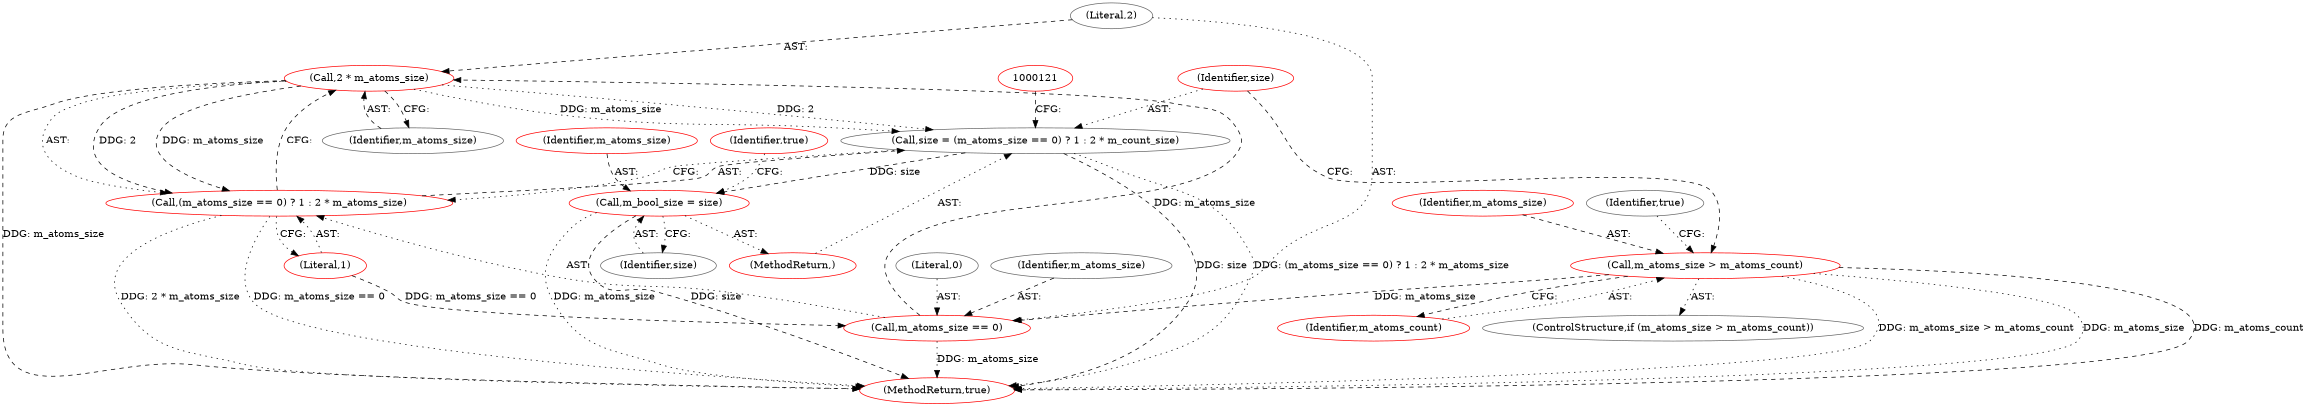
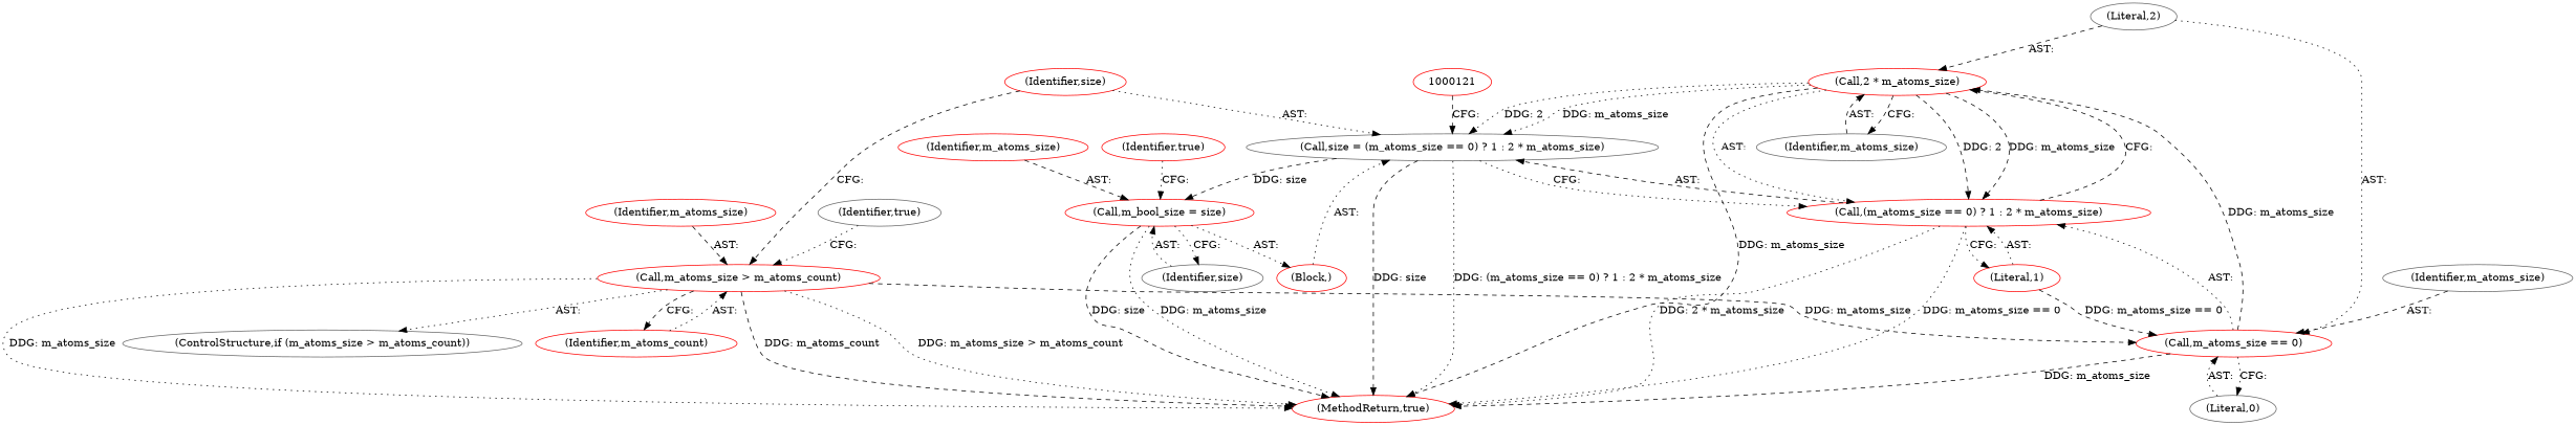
  digraph {
    node [color=red]
    edge [style=dotted]
    n1 [label="(Call,2 * m_atoms_size)"]
-   n2 [color=gray40 label="(Call,size = (m_atoms_size == 0) ? 1 : 2 * m_count_size)"]
+   n2 [color=gray40 label="(Call,size = (m_atoms_size == 0) ? 1 : 2 * m_atoms_size)"]
    n3 [label="(Call,(m_atoms_size == 0) ? 1 : 2 * m_atoms_size)"]
    n4 [color=gray40 label="(Identifier,m_atoms_size)"]
    n5 [label="(MethodReturn,true)"]
    n6 [label="(Call,m_bool_size = size)"]
    n7 [label="(Literal,1)"]
    n8 [label="(Call,m_atoms_size == 0)"]
    n9 [color=gray40 label="(Literal,0)"]
    n10 [label="(Call,m_atoms_size > m_atoms_count)"]
    n11 [label="(Identifier,m_atoms_count)"]
    n12 [color=gray40 label="(ControlStructure,if (m_atoms_size > m_atoms_count))"]
-   n13 [label="(MethodReturn,)"]
+   n13 [label="(Block,)"]
    n14 [color=gray40 label="(Identifier,size)"]
    n15 [color=gray40 label="(Literal,2)"]
    n16 [label="(Identifier,m_atoms_size)"]
    n17 [label="(Identifier,true)"]
    n18 [label="(Identifier,m_atoms_size)"]
    n19 [label="(Identifier,size)"]
    n20 [color=gray40 label="(Identifier,m_atoms_size)"]
    n21 [color=gray40 label="(Identifier,true)"]
    1000121
    n1 -> n2 [label="DDG: 2"]
    n1 -> n2 [label="DDG: m_atoms_size"]
    n1 -> n3 [label="AST: "]
    n1 -> n3 [label="DDG: 2" style=dashed]
    n1 -> n3 [label="DDG: m_atoms_size" style=dashed]
    n1 -> n4 [label="CFG: " style=dashed]
    n1 -> n5 [label="DDG: m_atoms_size" style=dashed]
    n2 -> n3 [label="CFG: "]
    n2 -> n5 [label="DDG: size" style=dashed]
    n2 -> n5 [label="DDG: (m_atoms_size == 0) ? 1 : 2 * m_atoms_size"]
    n2 -> n6 [label="DDG: size" style=dashed]
    n3 -> n1 [label="CFG: " style=dashed]
    n3 -> n2 [label="AST: " style=dashed]
    n3 -> n5 [label="DDG: 2 * m_atoms_size"]
    n3 -> n5 [label="DDG: m_atoms_size == 0"]
    n3 -> n7 [label="CFG: "]
    n4 -> n1 [label="AST: " style=dashed]
    n6 -> n5 [label="DDG: m_atoms_size"]
    n6 -> n5 [label="DDG: size" style=dashed]
    n6 -> n13 [label="AST: "]
    n6 -> n14 [label="CFG: "]
    n7 -> n3 [label="AST: "]
    n7 -> n8 [label="DDG: m_atoms_size == 0" style=dashed]
    n8 -> n1 [label="DDG: m_atoms_size" style=dashed]
    n8 -> n3 [label="AST: "]
-   n8 -> n5 [label="DDG: m_atoms_size"]
+   n8 -> n5 [label="DDG: m_atoms_size" style=dashed]
+   n8 -> n9 [label="CFG: "]
    n9 -> n8 [label="AST: "]
    n10 -> n5 [label="DDG: m_atoms_size > m_atoms_count"]
    n10 -> n5 [label="DDG: m_atoms_size"]
    n10 -> n5 [label="DDG: m_atoms_count" style=dashed]
    n10 -> n8 [label="DDG: m_atoms_size" style=dashed]
    n10 -> n11 [label="CFG: " style=dashed]
    n10 -> n12 [label="AST: "]
    n11 -> n10 [label="AST: "]
    n13 -> n2 [label="AST: "]
    n14 -> n6 [label="AST: "]
    n15 -> n1 [label="AST: " style=dashed]
    n15 -> n8 [label="AST: "]
    n16 -> n10 [label="AST: " style=dashed]
    n17 -> n6 [label="CFG: "]
    n18 -> n6 [label="AST: " style=dashed]
    n19 -> n2 [label="AST: "]
    n19 -> n10 [label="CFG: " style=dashed]
    n20 -> n8 [label="AST: " style=dashed]
    n21 -> n10 [label="CFG: "]
    1000121 -> n2 [label="CFG: " style=dashed]
  }
